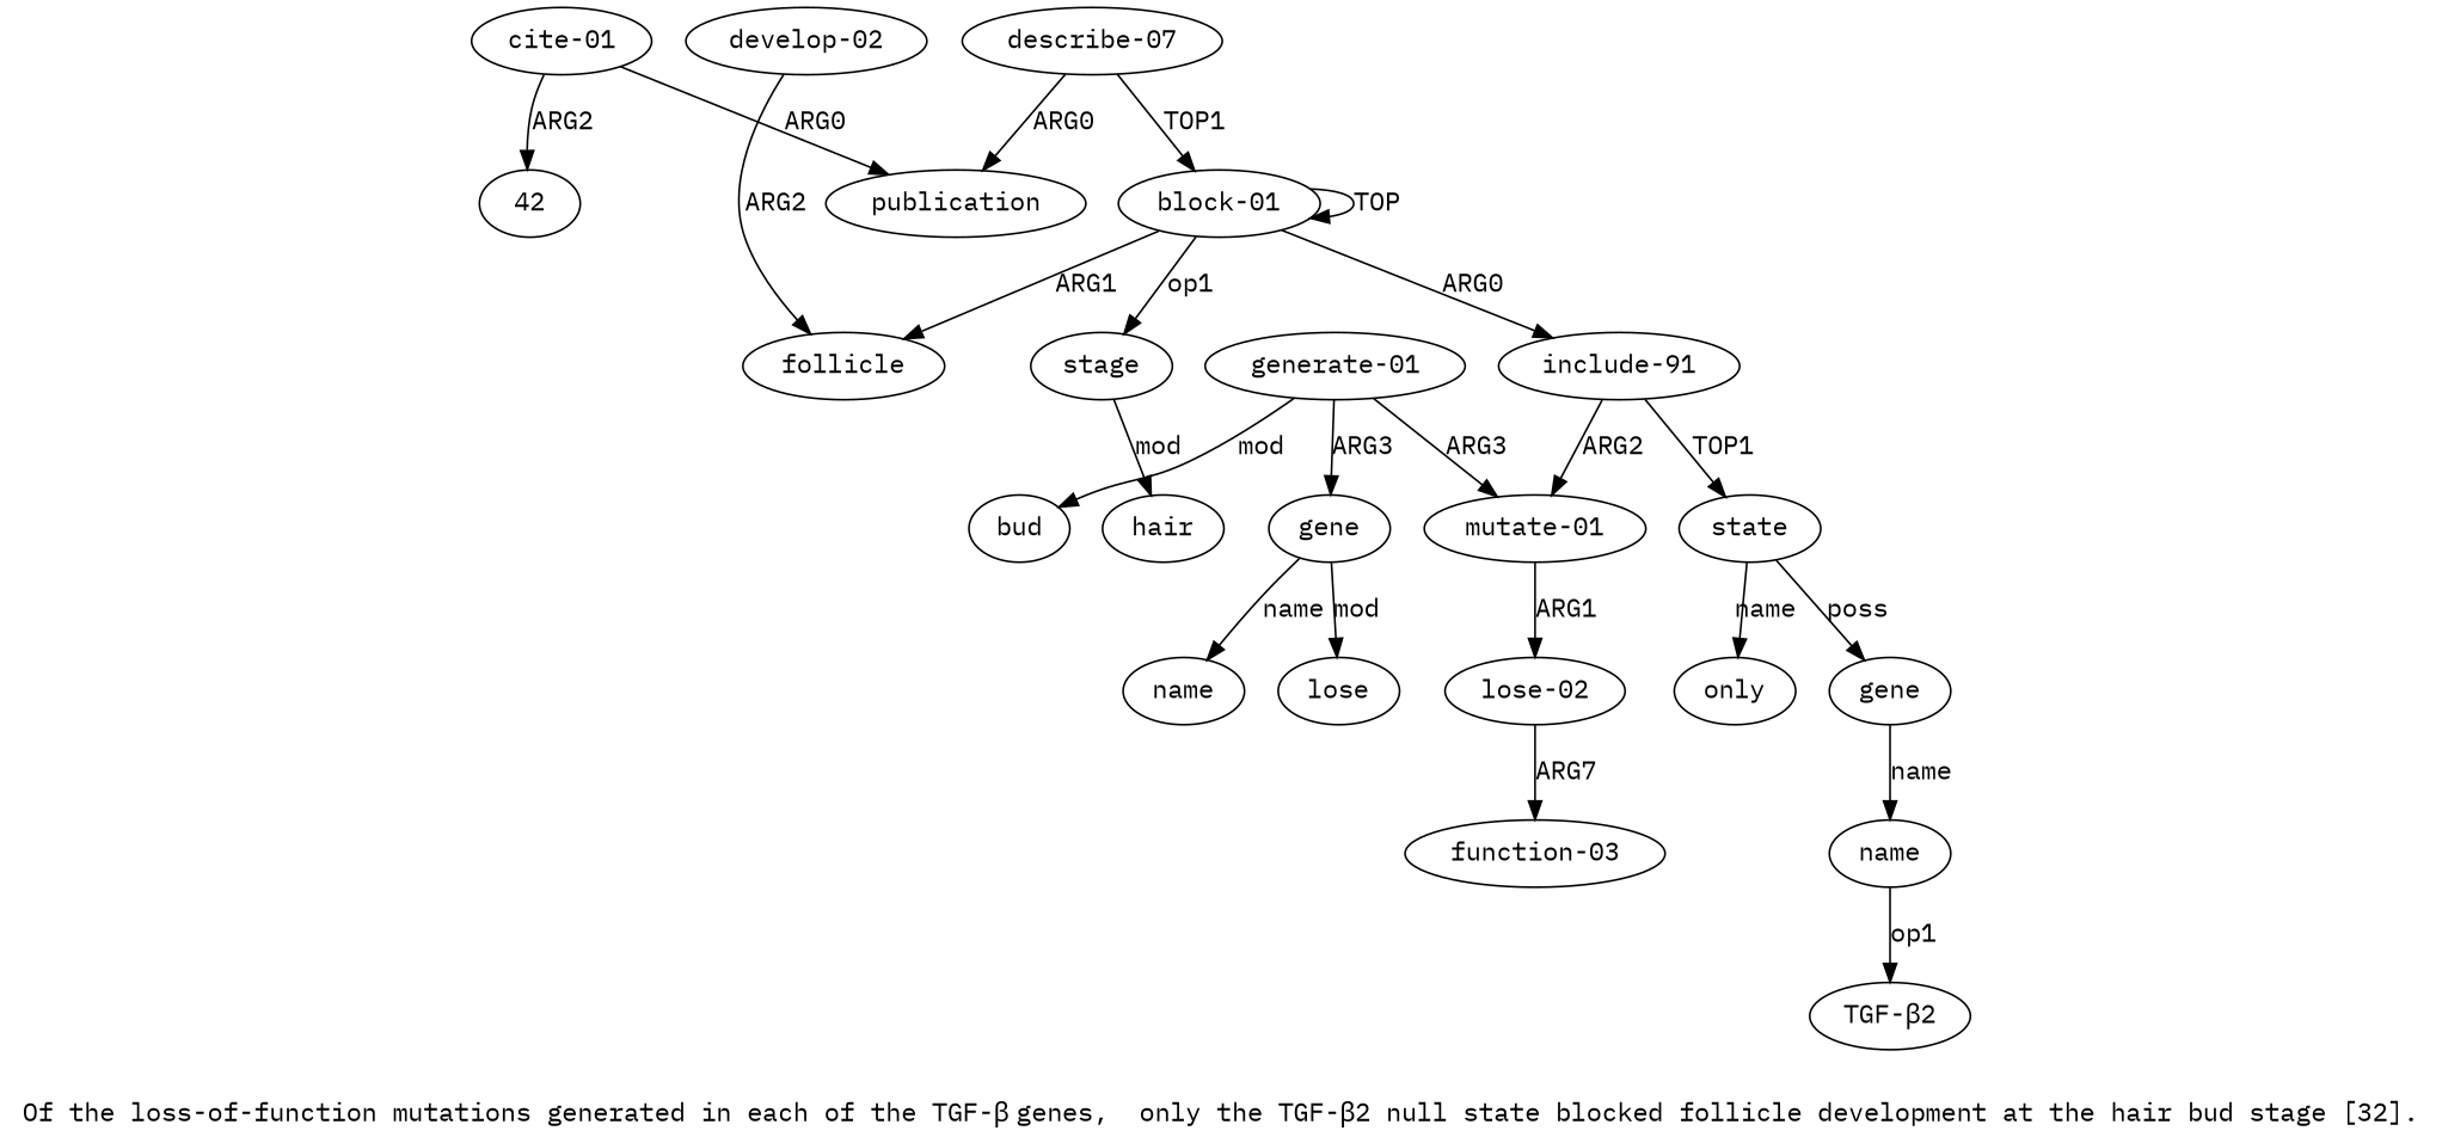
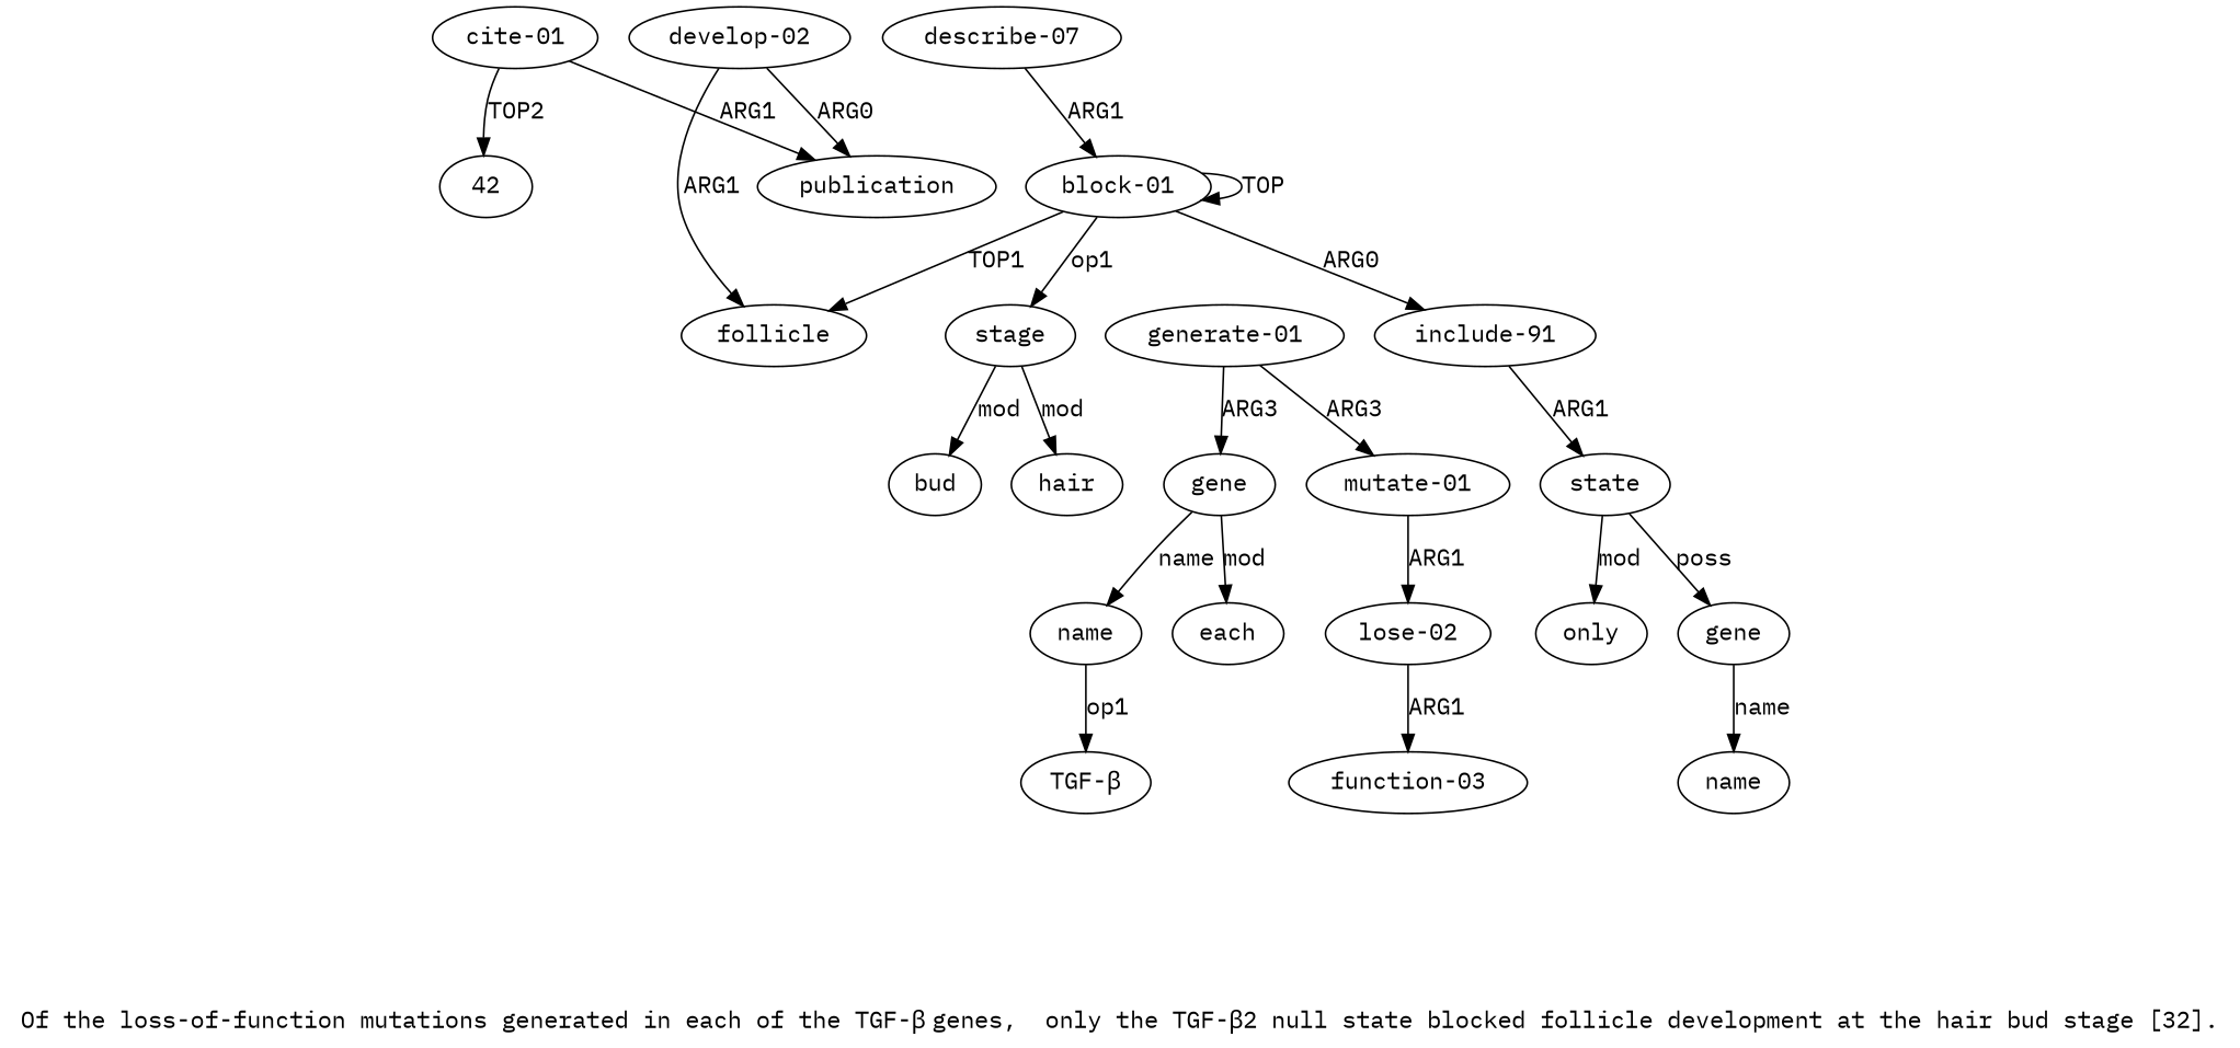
  digraph {
    fontname="IBM Plex Mono"
    label="Of the loss-of-function mutations generated in each of the TGF-β genes,  only the TGF-β2 null state blocked follicle development at the hair bud stage [32]."
    node [color=black fontname="IBM Plex Mono" gold_ind=-1 gold_label=gene test_ind=-1 test_label=gene]
    edge [color=black fontname="IBM Plex Mono" gold_label=ARG1 test_label=ARG1]
    n1 [gold_ind=20 gold_label=publication label=publication test_ind=20 test_label=publication]
    n2 [gold_ind=21 gold_label="cite-01" label="cite-01" test_ind=21 test_label="cite-01"]
    n3 [gold_label=32 label=42 test_label=32]
-   n4 [gold_label="TGF-β2" label="TGF-β2" test_label="TGF-β2"]
    n5 [gold_ind=15 gold_label="develop-02" label="develop-02" test_ind=15 test_label="develop-02"]
    n6 [gold_ind=14 gold_label=follicle label=follicle test_ind=14 test_label=follicle]
    n7 [gold_ind=17 gold_label=bud label=bud test_ind=17 test_label=bud]
    n8 [gold_ind=18 gold_label=hair label=hair test_ind=18 test_label=hair]
    n9 [gold_ind=16 gold_label=stage label=stage test_ind=16 test_label=stage]
    n10 [gold_ind=11 label=gene test_ind=11]
-   n11 [gold_ind=13 gold_label=each label=lose test_ind=13 test_label=each]
+   n11 [gold_ind=13 gold_label=each label=each test_ind=13 test_label=each]
    n12 [gold_ind=12 gold_label=name label=name test_ind=12 test_label=name]
+   n13 [gold_label="TGF-β" label="TGF-β" test_label="TGF-β"]
    n14 [gold_ind=10 gold_label="generate-01" label="generate-01" test_ind=10 test_label="generate-01"]
    n15 [gold_ind=7 gold_label="mutate-01" label="mutate-01" test_ind=7 test_label="mutate-01"]
    n16 [gold_ind=8 gold_label="lose-02" label="lose-02" test_ind=8 test_label="lose-02"]
    n17 [gold_ind=9 gold_label="function-01" label="function-03" test_ind=9 test_label="function-01"]
    n18 [gold_ind=19 gold_label="describe-01" label="describe-07" test_ind=19 test_label="describe-01"]
    n19 [gold_ind=0 gold_label="block-01" label="block-01" test_ind=0 test_label="block-01"]
    n20 [gold_ind=6 gold_label="include-91" label="include-91" test_ind=6 test_label="include-91"]
    n21 [gold_ind=1 gold_label=state label=state test_ind=1 test_label=state]
    n22 [gold_ind=3 label=gene test_ind=3]
    n23 [gold_ind=5 gold_label=only label=only test_ind=5 test_label=only]
    n24 [gold_ind=4 gold_label=name label=name test_ind=4 test_label=name]
-   n2 -> n1 [label=ARG0]
-   n2 -> n3 [gold_label=ARG2 label=ARG2 test_label=ARG2]
-   n5 -> n6 [label=ARG2]
-   n14 -> n7 [gold_label=mod label=mod test_label=mod]
+   n2 -> n1 [label=ARG1]
+   n2 -> n3 [gold_label=ARG2 label=TOP2 test_label=ARG2]
+   n5 -> n6 [label=ARG1]
+   n9 -> n7 [gold_label=mod label=mod test_label=mod]
    n9 -> n8 [gold_label=mod label=mod test_label=mod]
    n10 -> n11 [gold_label=mod label=mod test_label=mod]
    n10 -> n12 [gold_label=name label=name test_label=name]
+   n12 -> n13 [gold_label=op1 label=op1 test_label=op1]
    n14 -> n10 [gold_label=ARG3 label=ARG3 test_label=ARG3]
    n14 -> n15 [label=ARG3]
    n15 -> n16 [gold_label=ARG2 label=ARG1 test_label=ARG2]
-   n16 -> n17 [label=ARG7]
-   n18 -> n1 [gold_label=ARG0 label=ARG0 test_label=ARG0]
-   n18 -> n19 [label=TOP1]
-   n19 -> n6 [label=ARG1]
+   n16 -> n17 [label=ARG1]
+   n5 -> n1 [gold_label=ARG0 label=ARG0 test_label=ARG0]
+   n18 -> n19 [label=ARG1]
+   n19 -> n6 [label=TOP1]
    n19 -> n9 [gold_label=time label=op1 test_label=time]
    n19 -> n19 [gold_label=TOP label=TOP test_label=TOP]
    n19 -> n20 [gold_label=ARG0 label=ARG0 test_label=ARG0]
-   n20 -> n15 [gold_label=ARG2 label=ARG2 test_label=ARG2]
-   n20 -> n21 [label=TOP1]
+   n20 -> n21 [label=ARG1]
    n21 -> n22 [gold_label=poss label=poss test_label=poss]
-   n21 -> n23 [gold_label=mod label=name test_label=mod]
+   n21 -> n23 [gold_label=mod label=mod test_label=mod]
    n22 -> n24 [gold_label=name label=name test_label=name]
-   n24 -> n4 [gold_label=op1 label=op1 test_label=op1]
  }
